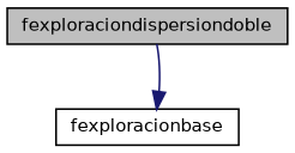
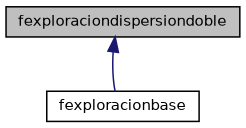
  digraph {
    node [color=black fontname=Helvetica fontsize=10 shape=record style=filled]
    n1 [fillcolor=grey75 fontcolor=black height=0.2 label=fexploraciondispersiondoble width=0.4]
    n2 [fillcolor=white height=0.2 label=fexploracionbase width=0.4]
-   n2 -> n1 [color=midnightblue dir=back fontname=Helvetica fontsize=10 labelfontname=Helvetica labelfontsize=10 style=solid]
+   n1 -> n2 [color=midnightblue dir=back fontname=Helvetica fontsize=10 labelfontname=Helvetica labelfontsize=10 style=solid]
  }
